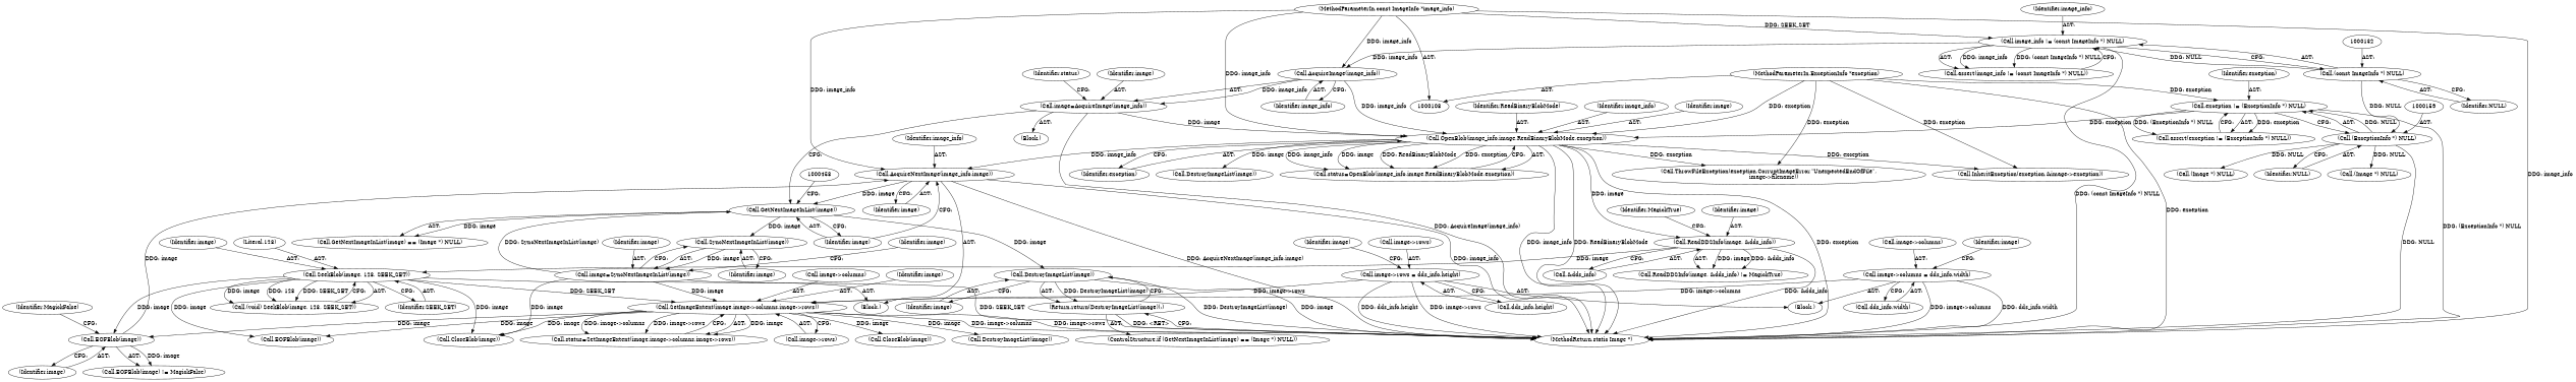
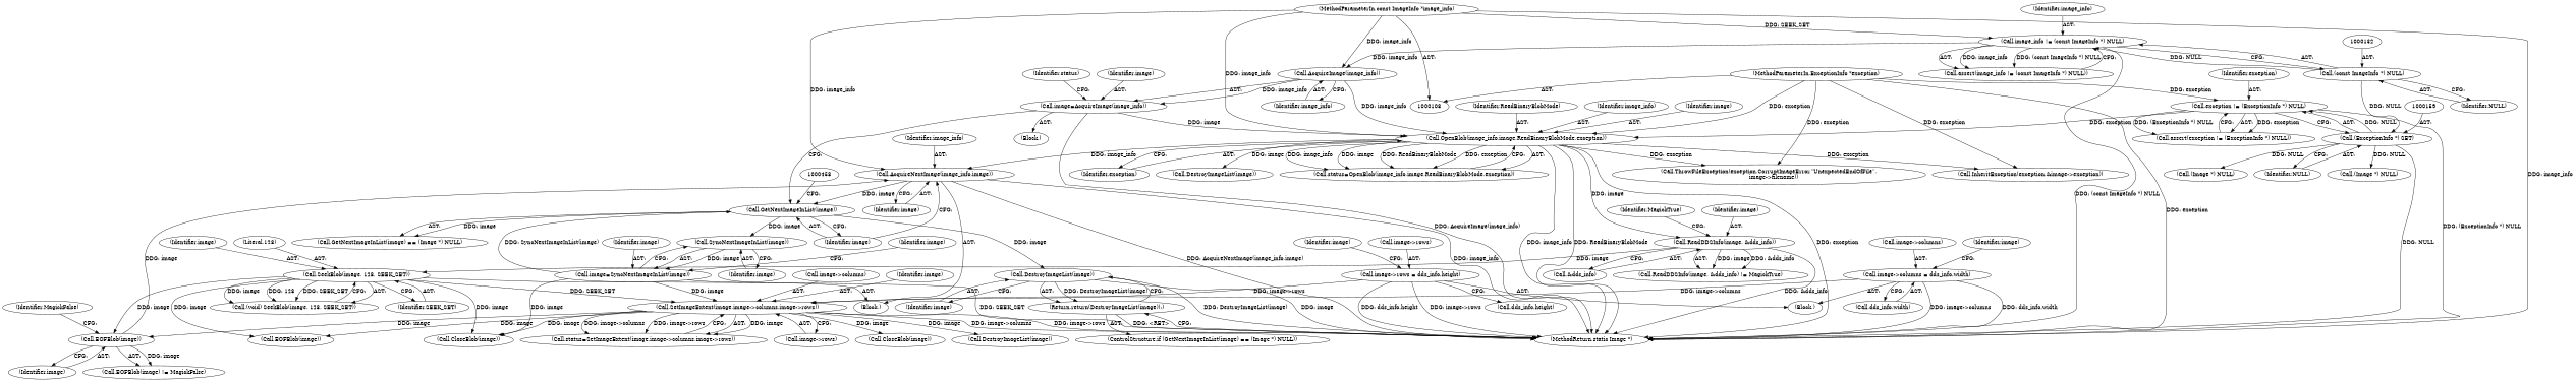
  digraph {
    n1 [label="(Call,DestroyImageList(image))"]
    n2 [label="(Return,return(DestroyImageList(image));)"]
    n3 [label="(Identifier,image)"]
    n4 [label="(MethodReturn,static Image *)"]
    n5 [label="(ControlStructure,if (GetNextImageInList(image) == (Image *) NULL))"]
    n6 [label="(Call,GetNextImageInList(image))"]
    n7 [label="(Call,SyncNextImageInList(image))"]
    n8 [label="(Identifier,image)"]
    n9 [label="(Call,GetNextImageInList(image) == (Image *) NULL)"]
    n10 [label="(Call,image=SyncNextImageInList(image))"]
    n11 [label="(Identifier,image)"]
    n12 [label="(Call,AcquireNextImage(image_info,image))"]
    n13 [label="(Identifier,image)"]
    n14 [label="(Block,)"]
    n15 [label="(Call,OpenBlob(image_info,image,ReadBinaryBlobMode,exception))"]
    n16 [label="(Call,ReadDDSInfo(image, &dds_info))"]
    n17 [label="(Identifier,exception)"]
    n18 [label="(Call,DestroyImageList(image))"]
    n19 [label="(Call,InheritException(exception,&image->exception))"]
    n20 [label="(Call,status=OpenBlob(image_info,image,ReadBinaryBlobMode,exception))"]
    n21 [label="(Call,ThrowFileException(exception,CorruptImageError,\"UnexpectedEndOfFile\",\n      image->filename))"]
    n22 [label="(Call,SeekBlob(image, 128, SEEK_SET))"]
    n23 [label="(Call,&dds_info)"]
    n24 [label="(Call,ReadDDSInfo(image, &dds_info) != MagickTrue)"]
    n25 [label="(Call,AcquireImage(image_info))"]
    n26 [label="(Call,image=AcquireImage(image_info))"]
    n27 [label="(Identifier,image_info)"]
    n28 [label="(Block,)"]
    n29 [label="(Call,image_info != (const ImageInfo *) NULL)"]
    n30 [label="(Call,(const ImageInfo *) NULL)"]
    n31 [label="(Call,assert(image_info != (const ImageInfo *) NULL))"]
-   n32 [label="(Call,(ExceptionInfo *) NULL)"]
+   n32 [label="(Call,(ExceptionInfo *) SET)"]
    n33 [label="(Identifier,NULL)"]
    n34 [label="(MethodParameterIn,const ImageInfo *image_info)"]
    1000108
    n36 [label="(Call,exception != (ExceptionInfo *) NULL)"]
    n37 [label="(Call,(Image *) NULL)"]
    n38 [label="(Identifier,NULL)"]
    n39 [label="(Call,(Image *) NULL)"]
    n40 [label="(Call,assert(exception != (ExceptionInfo *) NULL))"]
    n41 [label="(MethodParameterIn,ExceptionInfo *exception)"]
    n42 [label="(Call,EOFBlob(image))"]
    n43 [label="(Identifier,image)"]
    n44 [label="(Call,EOFBlob(image) != MagickFalse)"]
    n45 [label="(Call,SetImageExtent(image,image->columns,image->rows))"]
    n46 [label="(Call,(void) SeekBlob(image, 128, SEEK_SET))"]
    n47 [label="(Call,EOFBlob(image))"]
    n48 [label="(Identifier,SEEK_SET)"]
    n49 [label="(Call,CloseBlob(image))"]
    n50 [label="(Call,status=SetImageExtent(image,image->columns,image->rows))"]
    n51 [label="(Call,image->rows)"]
    n52 [label="(Call,CloseBlob(image))"]
    n53 [label="(Call,DestroyImageList(image))"]
    n54 [label="(Call,image->columns = dds_info.width)"]
    n55 [label="(Block,)"]
    n56 [label="(Call,dds_info.width)"]
    n57 [label="(Call,image->rows = dds_info.height)"]
    n58 [label="(Call,dds_info.height)"]
    n59 [label="(Identifier,image)"]
    n60 [label="(Identifier,exception)"]
    n61 [label="(Identifier,image)"]
    n62 [label="(Identifier,image)"]
    n63 [label="(Identifier,ReadBinaryBlobMode)"]
    n64 [label="(Call,image->columns)"]
    n65 [label="(Identifier,image)"]
    n66 [label="(Identifier,image_info)"]
    n67 [label="(Identifier,image)"]
    n68 [label="(Identifier,image)"]
    n69 [label="(Identifier,image)"]
    n70 [label="(Literal,128)"]
    n71 [label="(Call,image->rows)"]
    n72 [label="(Identifier,MagickTrue)"]
    n73 [label="(Identifier,image)"]
    n74 [label="(Identifier,image)"]
    n75 [label="(Call,image->columns)"]
    n76 [label="(Identifier,image_info)"]
    n77 [label="(Identifier,image_info)"]
    n78 [label="(Identifier,status)"]
    n79 [label="(Identifier,MagickFalse)"]
    1000458
    1000132
    1000159
    n1 -> n2 [label="AST: "]
    n1 -> n2 [label="DDG: DestroyImageList(image)"]
    n1 -> n3 [label="CFG: "]
    n1 -> n4 [label="DDG: DestroyImageList(image)"]
    n1 -> n4 [label="DDG: image"]
    n2 -> n1 [label="CFG: "]
    n2 -> n4 [label="DDG: <RET>"]
    n2 -> n5 [label="AST: "]
    n3 -> n1 [label="AST: "]
    n4 -> n2 [label="CFG: "]
    n6 -> n1 [label="DDG: image"]
    n6 -> n7 [label="DDG: image"]
    n6 -> n8 [label="CFG: "]
    n6 -> n9 [label="AST: "]
    n6 -> n9 [label="DDG: image"]
    n7 -> n10 [label="AST: "]
    n7 -> n10 [label="DDG: image"]
    n7 -> n11 [label="CFG: "]
    n8 -> n6 [label="AST: "]
    n8 -> n12 [label="CFG: "]
    n10 -> n6 [label="DDG: SyncNextImageInList(image)"]
    n10 -> n7 [label="CFG: "]
    n10 -> n14 [label="AST: "]
    n10 -> n45 [label="DDG: image"]
    n10 -> n49 [label="DDG: image"]
    n11 -> n7 [label="AST: "]
    n12 -> n4 [label="DDG: AcquireNextImage(image_info,image)"]
    n12 -> n4 [label="DDG: image_info"]
    n12 -> n6 [label="DDG: image"]
    n12 -> n13 [label="CFG: "]
    n12 -> n14 [label="AST: "]
    n13 -> n12 [label="AST: "]
    n15 -> n4 [label="DDG: ReadBinaryBlobMode"]
    n15 -> n4 [label="DDG: exception"]
    n15 -> n4 [label="DDG: image_info"]
    n15 -> n12 [label="DDG: image_info"]
    n15 -> n16 [label="DDG: image"]
    n15 -> n17 [label="CFG: "]
    n15 -> n18 [label="DDG: image"]
    n15 -> n19 [label="DDG: exception"]
    n15 -> n20 [label="AST: "]
    n15 -> n20 [label="DDG: image_info"]
    n15 -> n20 [label="DDG: image"]
    n15 -> n20 [label="DDG: ReadBinaryBlobMode"]
    n15 -> n20 [label="DDG: exception"]
    n15 -> n21 [label="DDG: exception"]
    n16 -> n4 [label="DDG: &dds_info"]
    n16 -> n22 [label="DDG: image"]
    n16 -> n23 [label="CFG: "]
    n16 -> n24 [label="AST: "]
    n16 -> n24 [label="DDG: image"]
    n16 -> n24 [label="DDG: &dds_info"]
    n17 -> n15 [label="AST: "]
    n20 -> n15 [label="CFG: "]
    n22 -> n4 [label="DDG: SEEK_SET"]
    n22 -> n42 [label="DDG: image"]
    n22 -> n45 [label="DDG: SEEK_SET"]
    n22 -> n46 [label="AST: "]
    n22 -> n46 [label="DDG: image"]
    n22 -> n46 [label="DDG: 128"]
    n22 -> n46 [label="DDG: SEEK_SET"]
    n22 -> n47 [label="DDG: image"]
    n22 -> n48 [label="CFG: "]
    n22 -> n49 [label="DDG: image"]
    n23 -> n16 [label="AST: "]
    n25 -> n15 [label="DDG: image_info"]
    n25 -> n26 [label="AST: "]
    n25 -> n26 [label="DDG: image_info"]
    n25 -> n27 [label="CFG: "]
    n26 -> n4 [label="DDG: AcquireImage(image_info)"]
    n26 -> n6 [label="CFG: "]
    n26 -> n15 [label="DDG: image"]
    n26 -> n28 [label="AST: "]
    n27 -> n25 [label="AST: "]
    n29 -> n4 [label="DDG: (const ImageInfo *) NULL"]
    n29 -> n25 [label="DDG: image_info"]
    n29 -> n30 [label="CFG: "]
    n29 -> n31 [label="AST: "]
    n29 -> n31 [label="DDG: image_info"]
    n29 -> n31 [label="DDG: (const ImageInfo *) NULL"]
    n30 -> n29 [label="AST: "]
    n30 -> n29 [label="DDG: NULL"]
    n30 -> n32 [label="DDG: NULL"]
    n30 -> n33 [label="CFG: "]
    n31 -> n29 [label="CFG: "]
    n32 -> n4 [label="DDG: NULL"]
    n32 -> n36 [label="AST: "]
    n32 -> n36 [label="DDG: NULL"]
    n32 -> n37 [label="DDG: NULL"]
    n32 -> n38 [label="CFG: "]
    n32 -> n39 [label="DDG: NULL"]
    n33 -> n30 [label="AST: "]
    n34 -> n4 [label="DDG: image_info"]
    n34 -> n12 [label="DDG: image_info"]
    n34 -> n15 [label="DDG: image_info"]
    n34 -> n25 [label="DDG: image_info"]
    n34 -> n29 [label="DDG: SEEK_SET"]
    n34 -> 1000108 [label="AST: "]
    n36 -> n4 [label="DDG: (ExceptionInfo *) NULL"]
    n36 -> n15 [label="DDG: exception"]
    n36 -> n32 [label="CFG: "]
    n36 -> n40 [label="AST: "]
    n36 -> n40 [label="DDG: exception"]
    n36 -> n40 [label="DDG: (ExceptionInfo *) NULL"]
    n38 -> n32 [label="AST: "]
    n40 -> n36 [label="CFG: "]
    n41 -> n4 [label="DDG: exception"]
    n41 -> n15 [label="DDG: exception"]
    n41 -> n19 [label="DDG: exception"]
    n41 -> n21 [label="DDG: exception"]
    n41 -> 1000108 [label="AST: "]
    n41 -> n36 [label="DDG: exception"]
    n42 -> n12 [label="DDG: image"]
    n42 -> n43 [label="CFG: "]
    n42 -> n44 [label="AST: "]
    n42 -> n44 [label="DDG: image"]
    n43 -> n42 [label="AST: "]
    n45 -> n4 [label="DDG: image->columns"]
    n45 -> n4 [label="DDG: image->rows"]
    n45 -> n42 [label="DDG: image"]
    n45 -> n47 [label="DDG: image"]
    n45 -> n49 [label="DDG: image"]
    n45 -> n50 [label="AST: "]
    n45 -> n50 [label="DDG: image"]
    n45 -> n50 [label="DDG: image->columns"]
    n45 -> n50 [label="DDG: image->rows"]
    n45 -> n51 [label="CFG: "]
    n45 -> n52 [label="DDG: image"]
    n45 -> n53 [label="DDG: image"]
    n46 -> n22 [label="CFG: "]
    n48 -> n22 [label="AST: "]
    n50 -> n45 [label="CFG: "]
    n51 -> n45 [label="AST: "]
    n54 -> n4 [label="DDG: dds_info.width"]
    n54 -> n4 [label="DDG: image->columns"]
    n54 -> n45 [label="DDG: image->columns"]
    n54 -> n55 [label="AST: "]
    n54 -> n56 [label="CFG: "]
    n56 -> n54 [label="AST: "]
    n57 -> n4 [label="DDG: dds_info.height"]
    n57 -> n4 [label="DDG: image->rows"]
    n57 -> n45 [label="DDG: image->rows"]
    n57 -> n55 [label="AST: "]
    n57 -> n58 [label="CFG: "]
-   n58 -> n57 [label="AST: "]
    n59 -> n15 [label="AST: "]
    n60 -> n36 [label="AST: "]
    n61 -> n16 [label="AST: "]
    n62 -> n26 [label="AST: "]
    n63 -> n15 [label="AST: "]
    n64 -> n54 [label="AST: "]
    n65 -> n10 [label="AST: "]
    n66 -> n15 [label="AST: "]
    n67 -> n10 [label="CFG: "]
    n68 -> n57 [label="CFG: "]
    n69 -> n22 [label="AST: "]
    n70 -> n22 [label="AST: "]
    n71 -> n57 [label="AST: "]
    n72 -> n16 [label="CFG: "]
    n73 -> n54 [label="CFG: "]
    n74 -> n45 [label="AST: "]
    n75 -> n45 [label="AST: "]
    n76 -> n29 [label="AST: "]
    n77 -> n12 [label="AST: "]
    n78 -> n26 [label="CFG: "]
    n79 -> n42 [label="CFG: "]
    1000458 -> n6 [label="CFG: "]
    1000132 -> n30 [label="AST: "]
    1000159 -> n32 [label="AST: "]
  }
